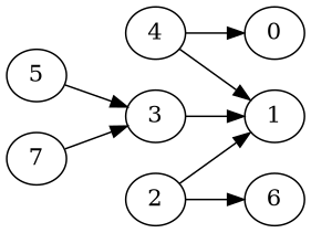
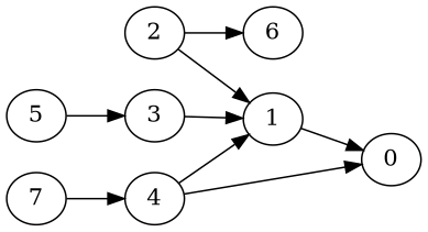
  digraph {
    rankdir=LR
    splines=true
    node [shape=ellipse]
    n1 [height=0.3 label=0 width=0.3]
    n2 [height=0.3 label=1 width=0.3]
    n3 [height=0.3 label=2 width=0.3]
    n4 [height=0.3 label=6 width=0.3]
    n5 [height=0.3 label=3 width=0.3]
    n6 [height=0.3 label=4 width=0.3]
    n7 [height=0.3 label=5 width=0.3]
    n8 [height=0.3 label=7 width=0.3]
+   n2 -> n1
    n3 -> n2
    n3 -> n4
    n5 -> n2
    n6 -> n1
    n6 -> n2
    n7 -> n5
-   n8 -> n5
+   n8 -> n6
  }
